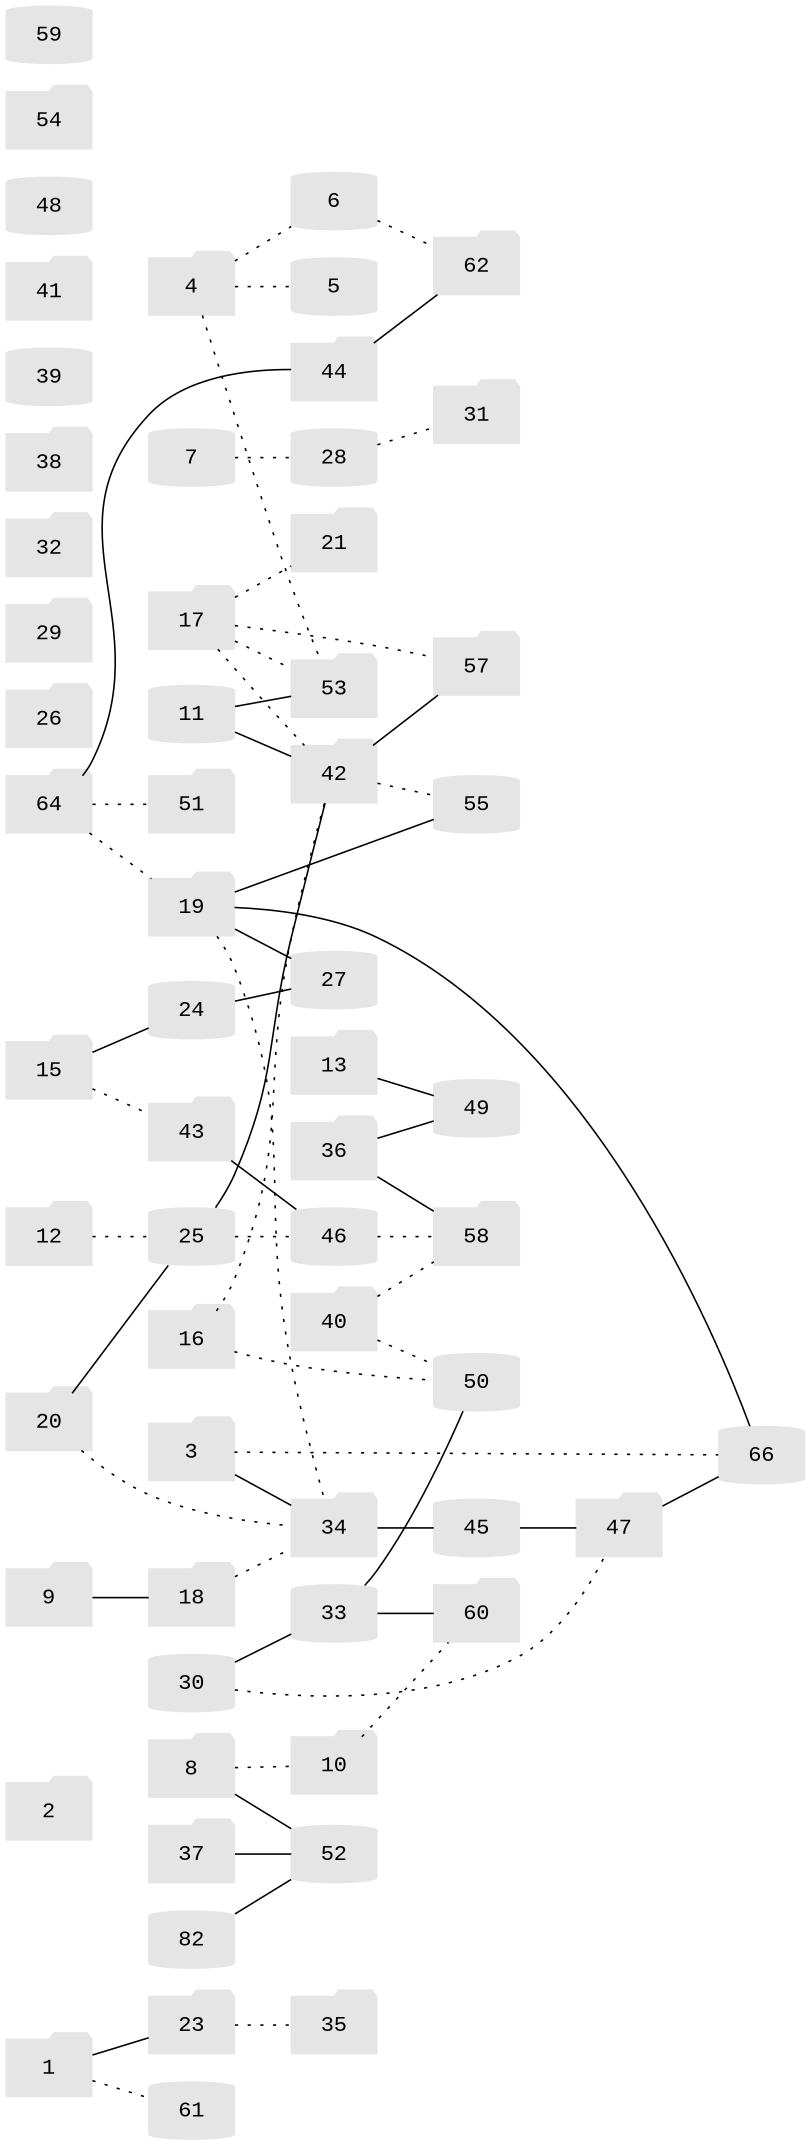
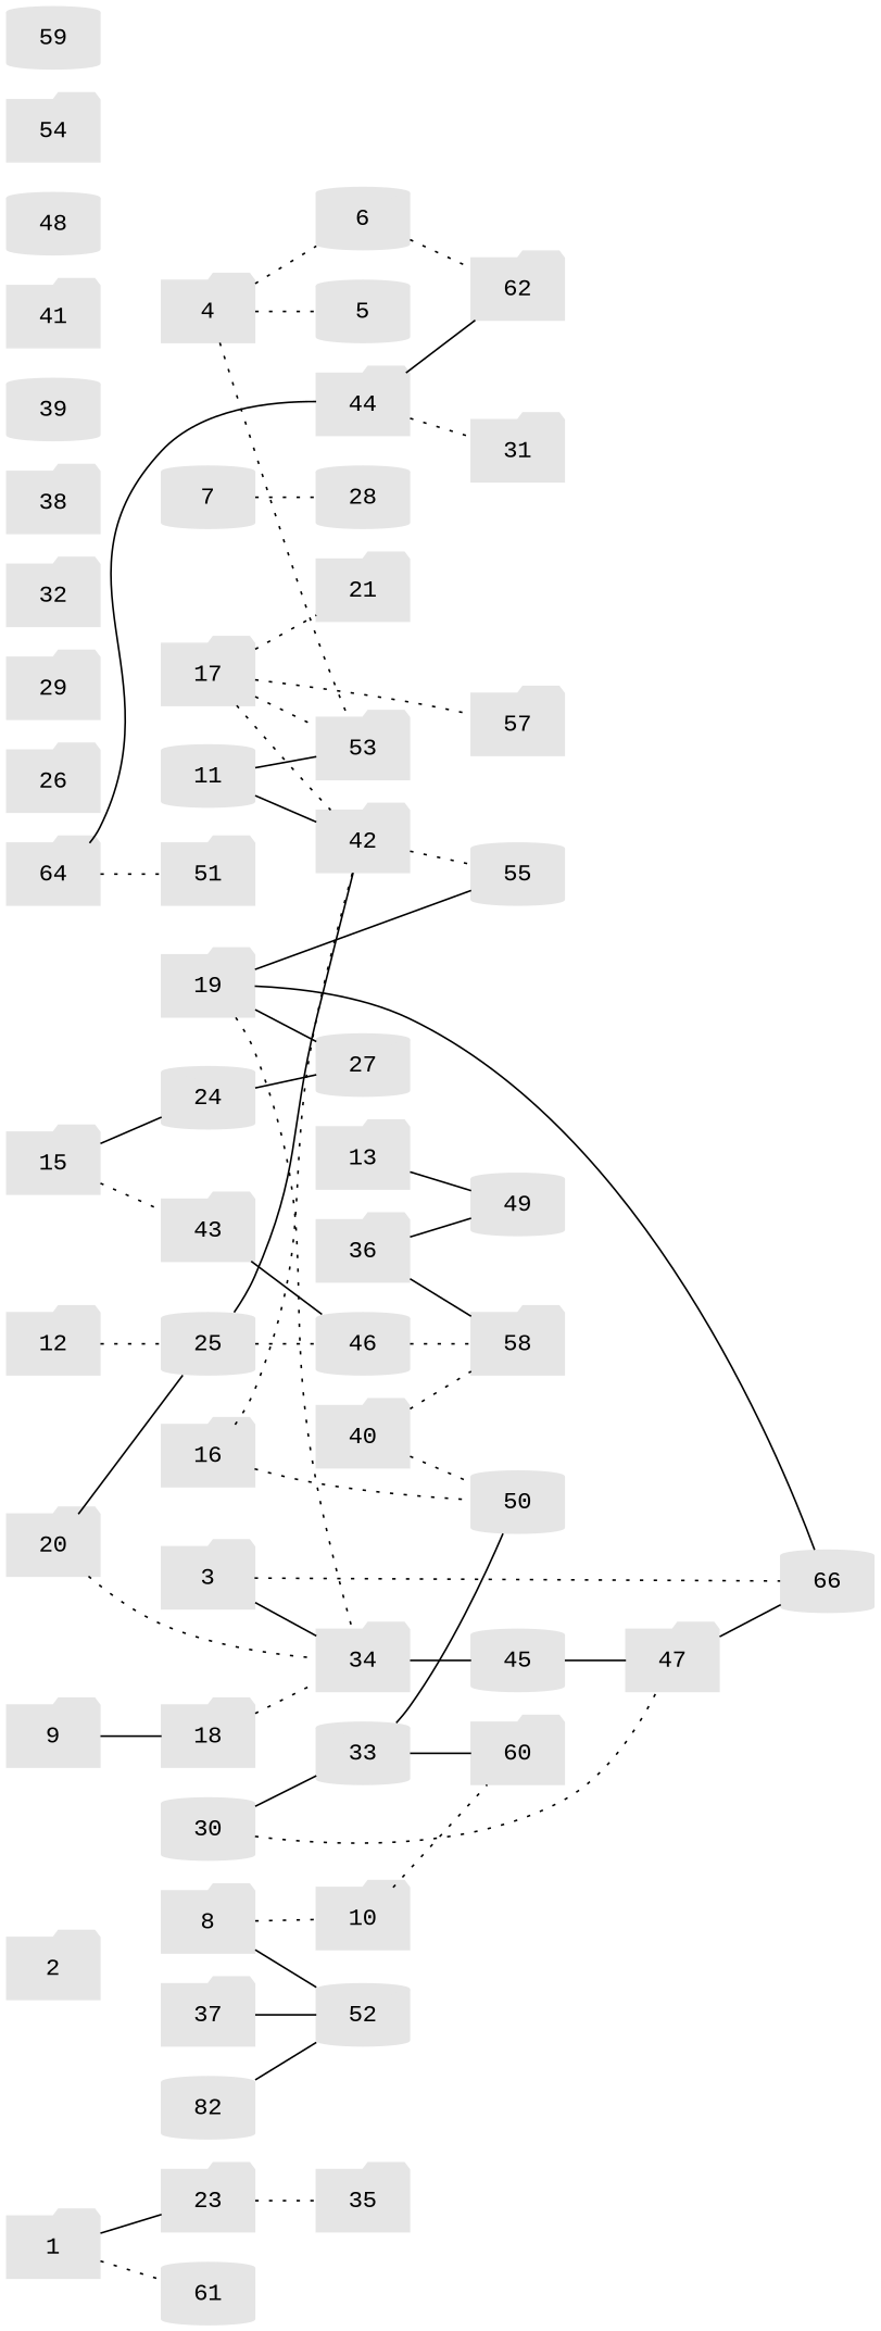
  graph {
    fontname="Liberation Mono"
    rankdir=LR
    node [color=gray90 fontname="Liberation Mono" shape=folder style=filled]
    edge [fontname="Liberation Mono" style=dotted]
    1
    23
    61 [shape=cylinder]
    35
    2
    3
    34
    n8 [label=66 shape=cylinder]
    45 [shape=cylinder]
    5 [shape=cylinder]
    4
    6 [shape=cylinder]
    53
    62
    7 [shape=cylinder]
    28 [shape=cylinder]
    18
    31
    8
    10
    52 [shape=cylinder]
    60
    9
    11 [shape=cylinder]
    42
    57
    55 [shape=cylinder]
    25 [shape=cylinder]
    12
    46 [shape=cylinder]
    49 [shape=cylinder]
    13
    n33 [label=64]
    19
    44
    51
    27 [shape=cylinder]
    24 [shape=cylinder]
    15
    43
    16
    50 [shape=cylinder]
    17
    21
    20
    n46 [label=82 shape=cylinder]
    58
    26
    29
    30 [shape=cylinder]
    33 [shape=cylinder]
    47
    32
    36
    37
    38
    39 [shape=cylinder]
    40
    41
    48 [shape=cylinder]
    54
    59 [shape=cylinder]
    1 -- 23 [style=solid]
    1 -- 61
    23 -- 35
    3 -- 34 [style=solid]
    3 -- n8
    34 -- 45 [style=solid]
    45 -- 47 [style=solid]
    4 -- 5
    4 -- 6
    4 -- 53
    6 -- 62
    7 -- 28
-   28 -- 31
+   44 -- 31
    18 -- 34
    8 -- 10
    8 -- 52 [style=solid]
    10 -- 60
    9 -- 18 [style=solid]
    11 -- 53 [style=solid]
    11 -- 42 [style=solid]
-   42 -- 57 [style=solid]
    42 -- 55
    25 -- 42 [style=solid]
    25 -- 46
    12 -- 25
    46 -- 58
    13 -- 49 [style=solid]
-   n33 -- 19
    n33 -- 44 [style=solid]
    n33 -- 51
    19 -- 34
    19 -- n8 [style=solid]
    19 -- 55 [style=solid]
    19 -- 27 [style=solid]
    44 -- 62 [style=solid]
    24 -- 27 [style=solid]
    15 -- 24 [style=solid]
    15 -- 43
    43 -- 46 [style=solid]
    16 -- 42
    16 -- 50
    17 -- 53
    17 -- 42
    17 -- 57
    17 -- 21
    20 -- 34
    20 -- 25 [style=solid]
    n46 -- 52 [style=solid]
    30 -- 33 [style=solid]
    30 -- 47
    33 -- 60 [style=solid]
    33 -- 50 [style=solid]
    47 -- n8 [style=solid]
    36 -- 49 [style=solid]
    36 -- 58 [style=solid]
    37 -- 52 [style=solid]
    40 -- 50
    40 -- 58
  }
